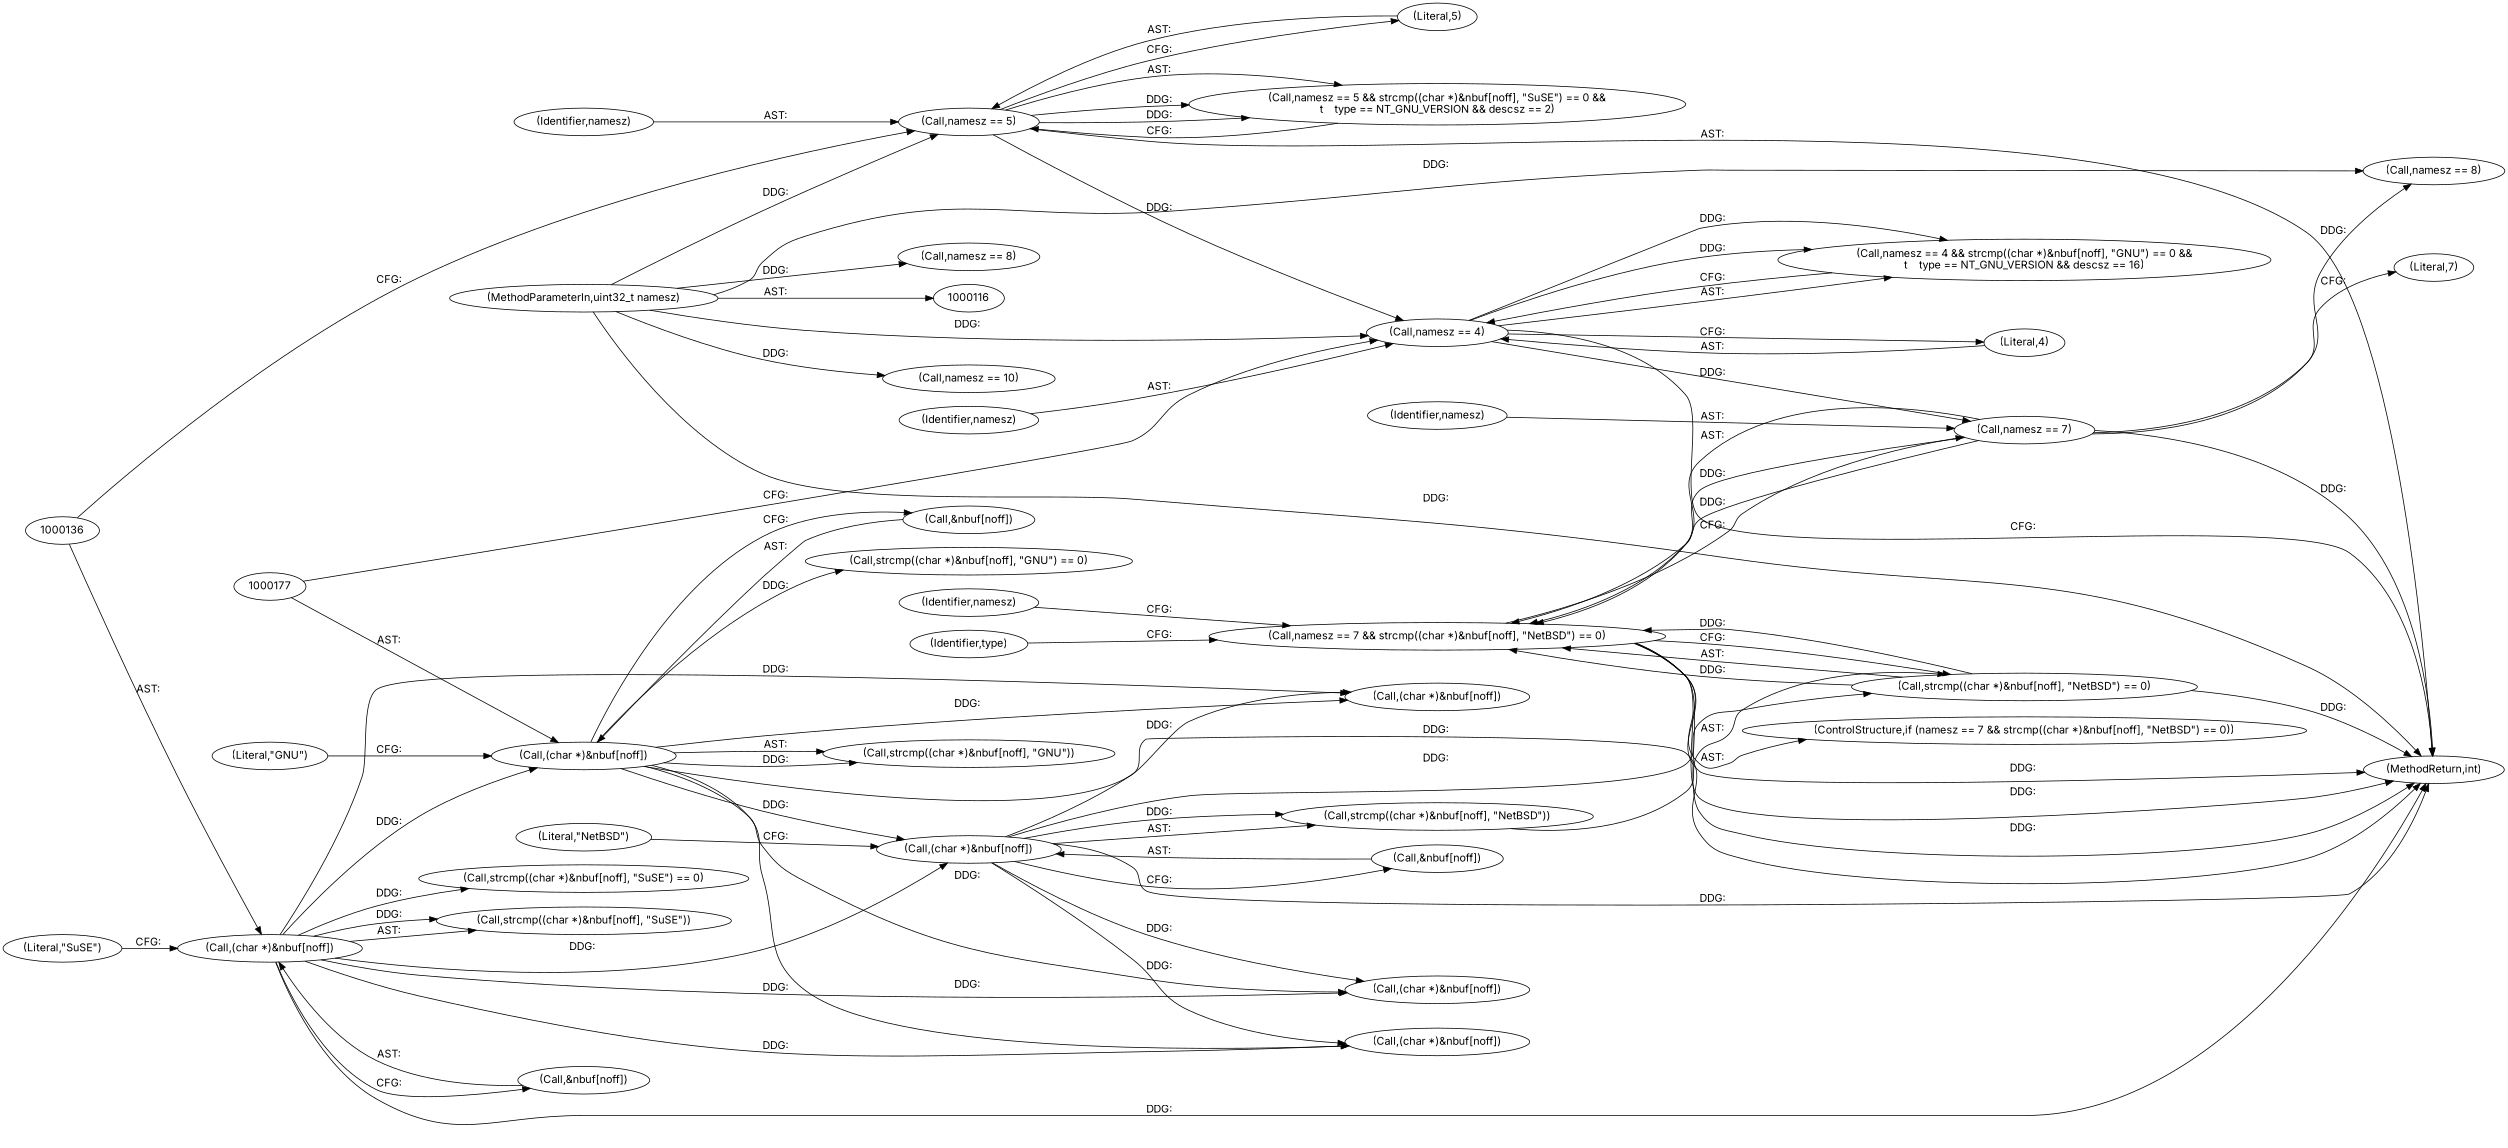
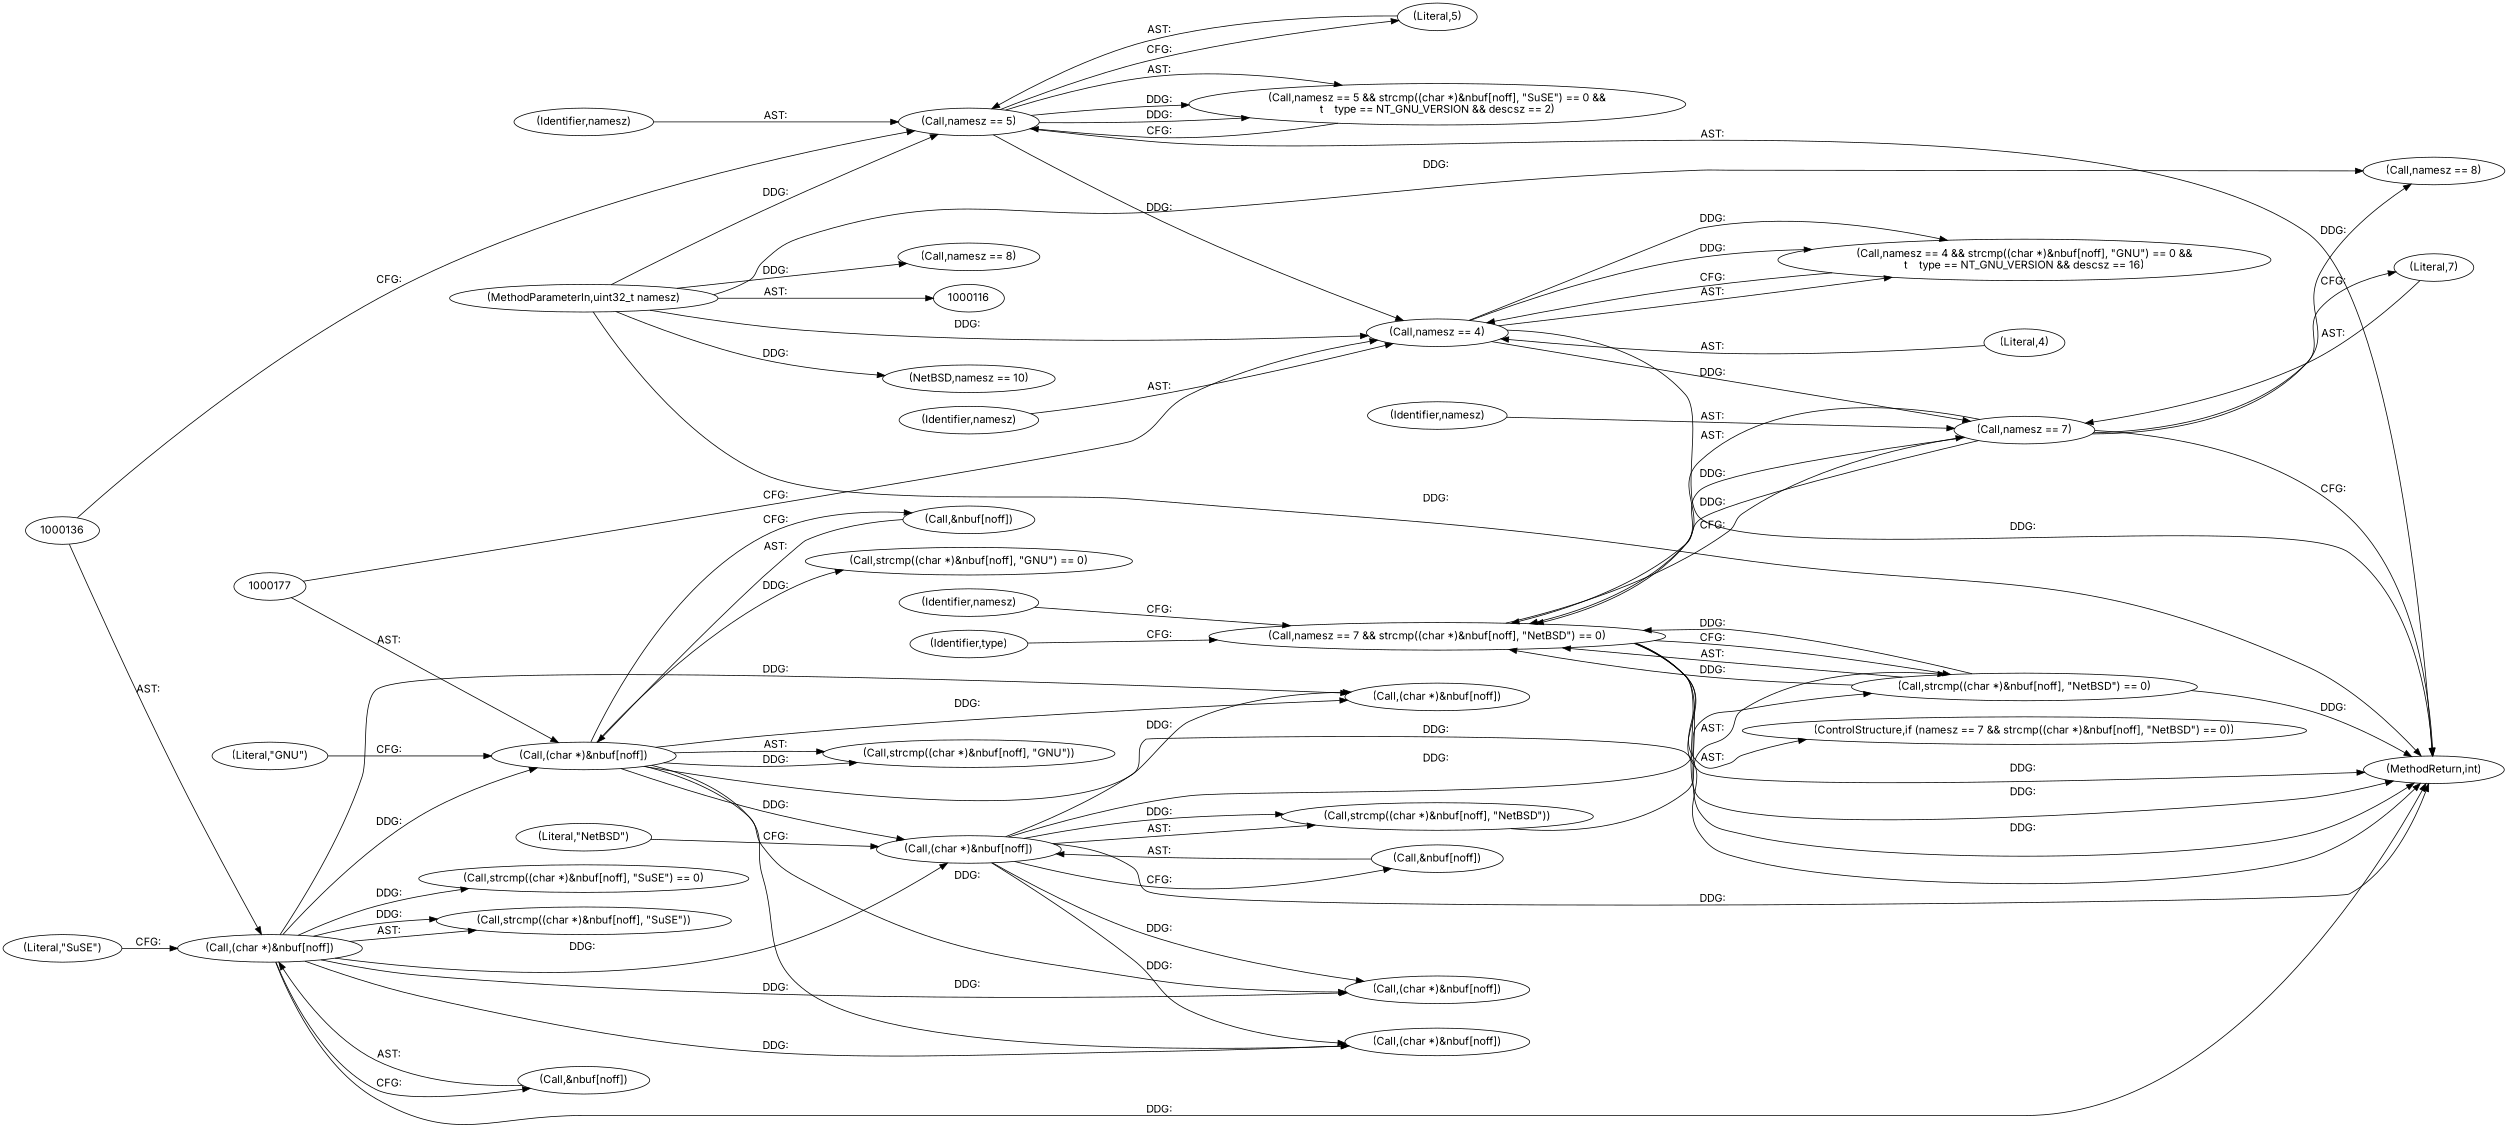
  digraph {
    fontname=Inter
    rankdir=LR
    node [fontname=Inter]
    edge [fontname=Inter]
    n1 [label="(Call,namesz == 7 && strcmp((char *)&nbuf[noff], \"NetBSD\") == 0)"]
    n2 [label="(Call,namesz == 7)"]
    n3 [label="(Call,strcmp((char *)&nbuf[noff], \"NetBSD\") == 0)"]
    n4 [label="(ControlStructure,if (namesz == 7 && strcmp((char *)&nbuf[noff], \"NetBSD\") == 0))"]
    n5 [label="(MethodReturn,int)"]
    n6 [label="(Call,namesz == 8)"]
    n7 [label="(Literal,7)"]
    n8 [label="(Call,namesz == 4)"]
    n9 [label="(Call,namesz == 4 && strcmp((char *)&nbuf[noff], \"GNU\") == 0 &&\n\t    type == NT_GNU_VERSION && descsz == 16)"]
    n10 [label="(Literal,4)"]
    n11 [label="(Call,namesz == 5)"]
    n12 [label="(Call,namesz == 5 && strcmp((char *)&nbuf[noff], \"SuSE\") == 0 &&\n\t    type == NT_GNU_VERSION && descsz == 2)"]
    n13 [label="(Literal,5)"]
    n14 [label="(MethodParameterIn,uint32_t namesz)"]
-   n15 [label="(Call,namesz == 10)"]
+   n15 [label="(NetBSD,namesz == 10)"]
    n16 [label="(Call,namesz == 8)"]
    1000116
    n18 [label="(Call,(char *)&nbuf[noff])"]
    n19 [label="(Call,(char *)&nbuf[noff])"]
    n20 [label="(Call,(char *)&nbuf[noff])"]
    n21 [label="(Call,&nbuf[noff])"]
    n22 [label="(Call,(char *)&nbuf[noff])"]
    n23 [label="(Call,strcmp((char *)&nbuf[noff], \"NetBSD\"))"]
    n24 [label="(Call,(char *)&nbuf[noff])"]
    n25 [label="(Call,strcmp((char *)&nbuf[noff], \"GNU\"))"]
    n26 [label="(Call,&nbuf[noff])"]
    n27 [label="(Call,strcmp((char *)&nbuf[noff], \"GNU\") == 0)"]
    n28 [label="(Call,(char *)&nbuf[noff])"]
    n29 [label="(Call,&nbuf[noff])"]
    n30 [label="(Call,strcmp((char *)&nbuf[noff], \"SuSE\") == 0)"]
    n31 [label="(Call,strcmp((char *)&nbuf[noff], \"SuSE\"))"]
    n32 [label="(Literal,\"NetBSD\")"]
    n33 [label="(Literal,\"GNU\")"]
    n34 [label="(Identifier,namesz)"]
    n35 [label="(Identifier,namesz)"]
    n36 [label="(Literal,\"SuSE\")"]
    n37 [label="(Identifier,namesz)"]
    n38 [label="(Identifier,type)"]
    n39 [label="(Identifier,namesz)"]
    1000177
    1000136
    n1 -> n2 [label="CFG: "]
    n1 -> n3 [label="CFG: "]
    n1 -> n4 [label="AST: "]
    n1 -> n5 [label="DDG: "]
    n1 -> n5 [label="DDG: "]
    n1 -> n5 [label="DDG: "]
    n2 -> n1 [label="AST: "]
    n2 -> n1 [label="DDG: "]
    n2 -> n1 [label="DDG: "]
-   n2 -> n5 [label="DDG: "]
+   n2 -> n5 [label="CFG: "]
    n2 -> n6 [label="DDG: "]
    n2 -> n7 [label="CFG: "]
    n3 -> n1 [label="AST: "]
    n3 -> n1 [label="DDG: "]
    n3 -> n1 [label="DDG: "]
    n3 -> n5 [label="DDG: "]
+   n7 -> n2 [label="AST: "]
    n8 -> n2 [label="DDG: "]
-   n8 -> n5 [label="CFG: "]
+   n8 -> n5 [label="DDG: "]
    n8 -> n9 [label="AST: "]
    n8 -> n9 [label="DDG: "]
    n8 -> n9 [label="DDG: "]
-   n8 -> n10 [label="CFG: "]
    n9 -> n8 [label="CFG: "]
    n10 -> n8 [label="AST: "]
    n11 -> n5 [label="AST: "]
    n11 -> n8 [label="DDG: "]
    n11 -> n12 [label="AST: "]
    n11 -> n12 [label="DDG: "]
    n11 -> n12 [label="DDG: "]
    n11 -> n13 [label="CFG: "]
    n12 -> n11 [label="CFG: "]
    n13 -> n11 [label="AST: "]
    n14 -> n5 [label="DDG: "]
    n14 -> n6 [label="DDG: "]
    n14 -> n8 [label="DDG: "]
    n14 -> n11 [label="DDG: "]
    n14 -> n15 [label="DDG: "]
    n14 -> n16 [label="DDG: "]
    n14 -> 1000116 [label="AST: "]
    n18 -> n3 [label="DDG: "]
    n18 -> n5 [label="DDG: "]
    n18 -> n19 [label="DDG: "]
    n18 -> n20 [label="DDG: "]
    n18 -> n21 [label="CFG: "]
    n18 -> n22 [label="DDG: "]
    n18 -> n23 [label="AST: "]
    n18 -> n23 [label="DDG: "]
    n21 -> n18 [label="AST: "]
    n23 -> n3 [label="AST: "]
    n24 -> n5 [label="DDG: "]
    n24 -> n18 [label="DDG: "]
    n24 -> n19 [label="DDG: "]
    n24 -> n20 [label="DDG: "]
    n24 -> n22 [label="DDG: "]
    n24 -> n25 [label="AST: "]
    n24 -> n25 [label="DDG: "]
    n24 -> n26 [label="CFG: "]
    n24 -> n27 [label="DDG: "]
    n26 -> n24 [label="AST: "]
    n28 -> n5 [label="DDG: "]
    n28 -> n18 [label="DDG: "]
    n28 -> n19 [label="DDG: "]
    n28 -> n20 [label="DDG: "]
    n28 -> n22 [label="DDG: "]
    n28 -> n24 [label="DDG: "]
    n28 -> n29 [label="CFG: "]
    n28 -> n30 [label="DDG: "]
    n28 -> n31 [label="AST: "]
    n28 -> n31 [label="DDG: "]
    n29 -> n28 [label="AST: "]
    n32 -> n18 [label="CFG: "]
    n33 -> n24 [label="CFG: "]
    n34 -> n1 [label="CFG: "]
    n35 -> n11 [label="AST: "]
    n36 -> n28 [label="CFG: "]
    n37 -> n8 [label="AST: "]
    n38 -> n1 [label="CFG: "]
    n39 -> n2 [label="AST: "]
    1000177 -> n8 [label="CFG: "]
    1000177 -> n24 [label="AST: "]
    1000136 -> n11 [label="CFG: "]
    1000136 -> n28 [label="AST: "]
  }
